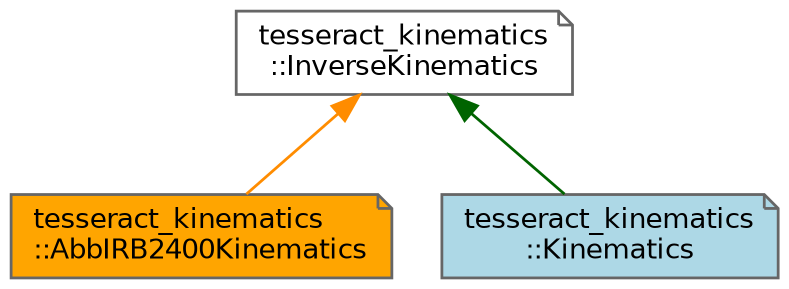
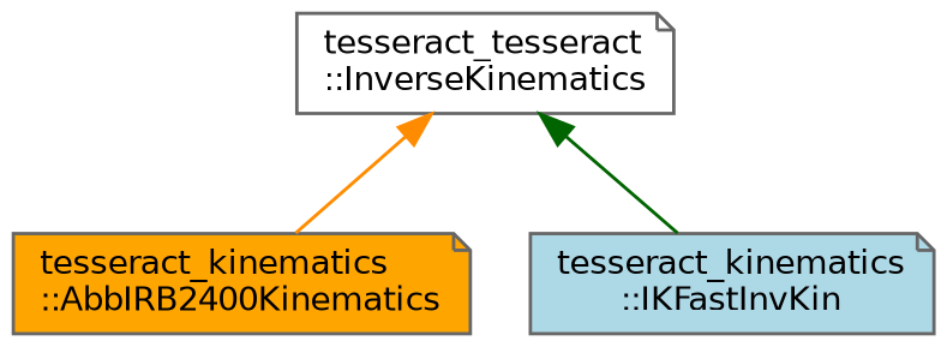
  digraph {
    node [color=gray40 fontname=Helvetica fontsize=10 shape=note style=filled]
    edge [dir=back fontname=Helvetica fontsize=10 labelfontname=Helvetica labelfontsize=10 style=solid]
    n1 [fillcolor=orange fontcolor=black height=0.2 label="tesseract_kinematics\l::AbbIRB2400Kinematics" width=0.4]
-   n2 [fillcolor=lightblue height=0.2 label="tesseract_kinematics\l::Kinematics" width=0.4]
-   n3 [fillcolor=white height=0.2 label="tesseract_kinematics\l::InverseKinematics" width=0.4]
+   n2 [fillcolor=lightblue height=0.2 label="tesseract_kinematics\l::IKFastInvKin" width=0.4]
+   n3 [fillcolor=white height=0.2 label="tesseract_tesseract\l::InverseKinematics" width=0.4]
    n3 -> n1 [color=darkorange]
    n3 -> n2 [color=darkgreen]
  }
